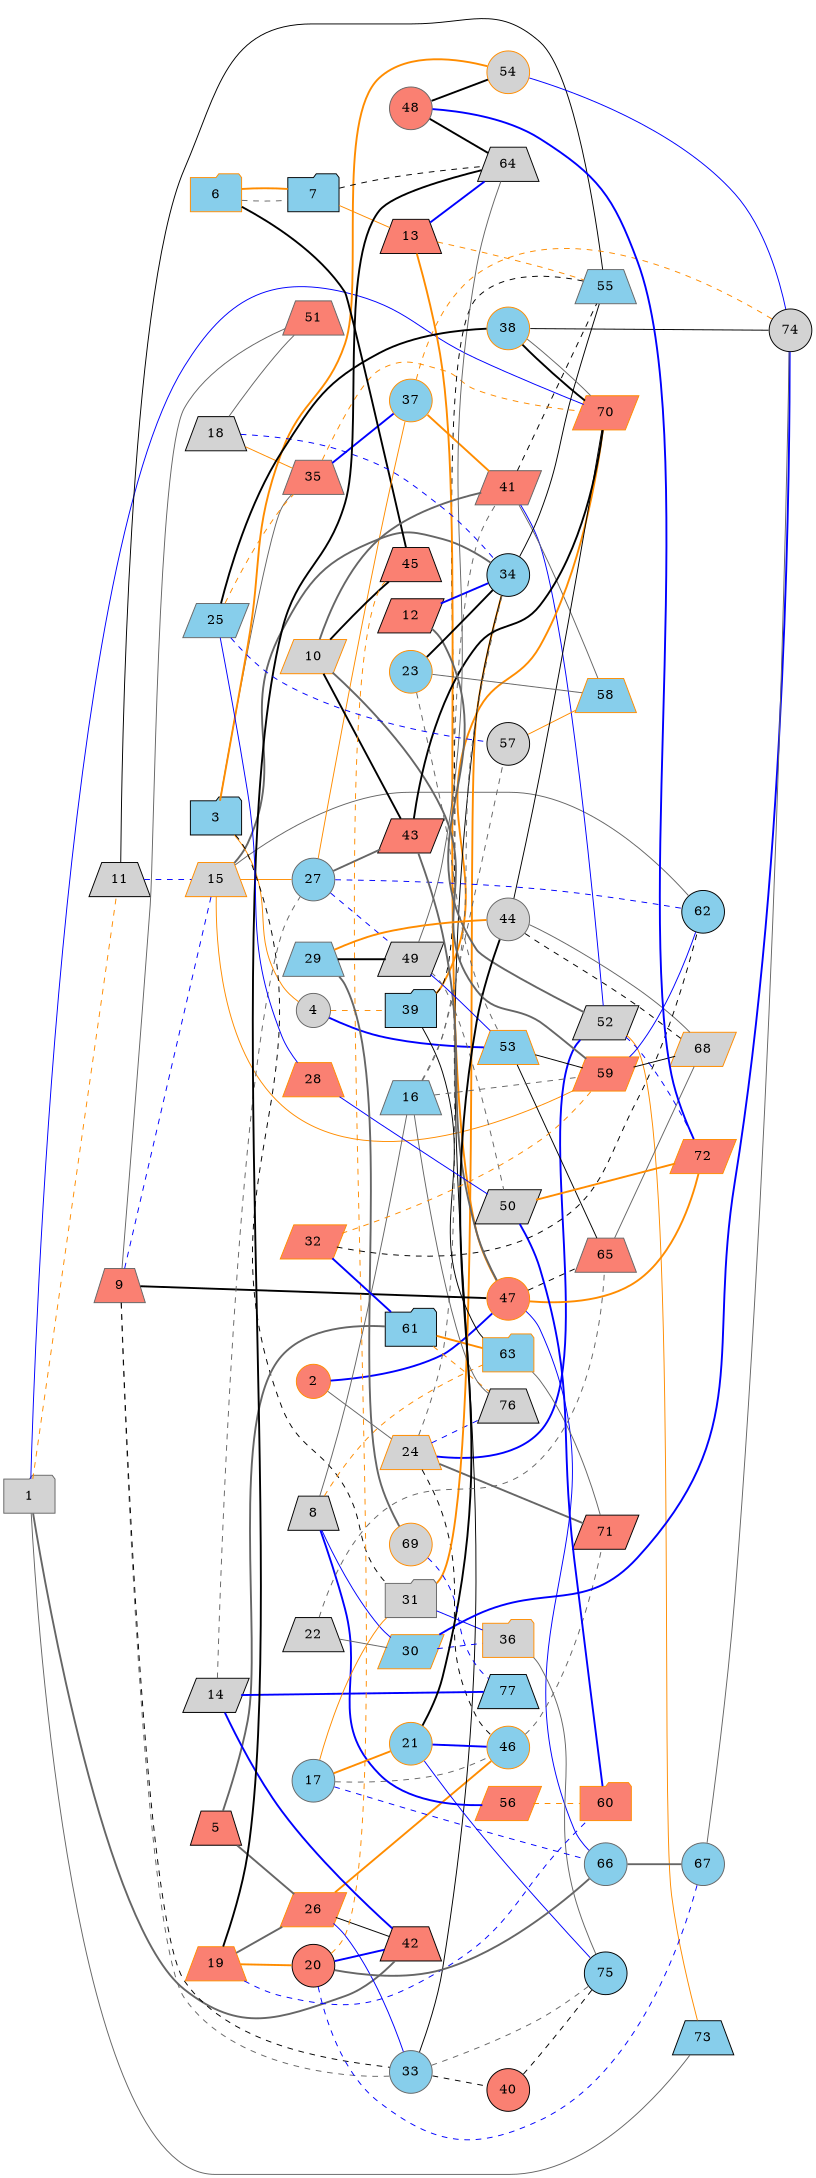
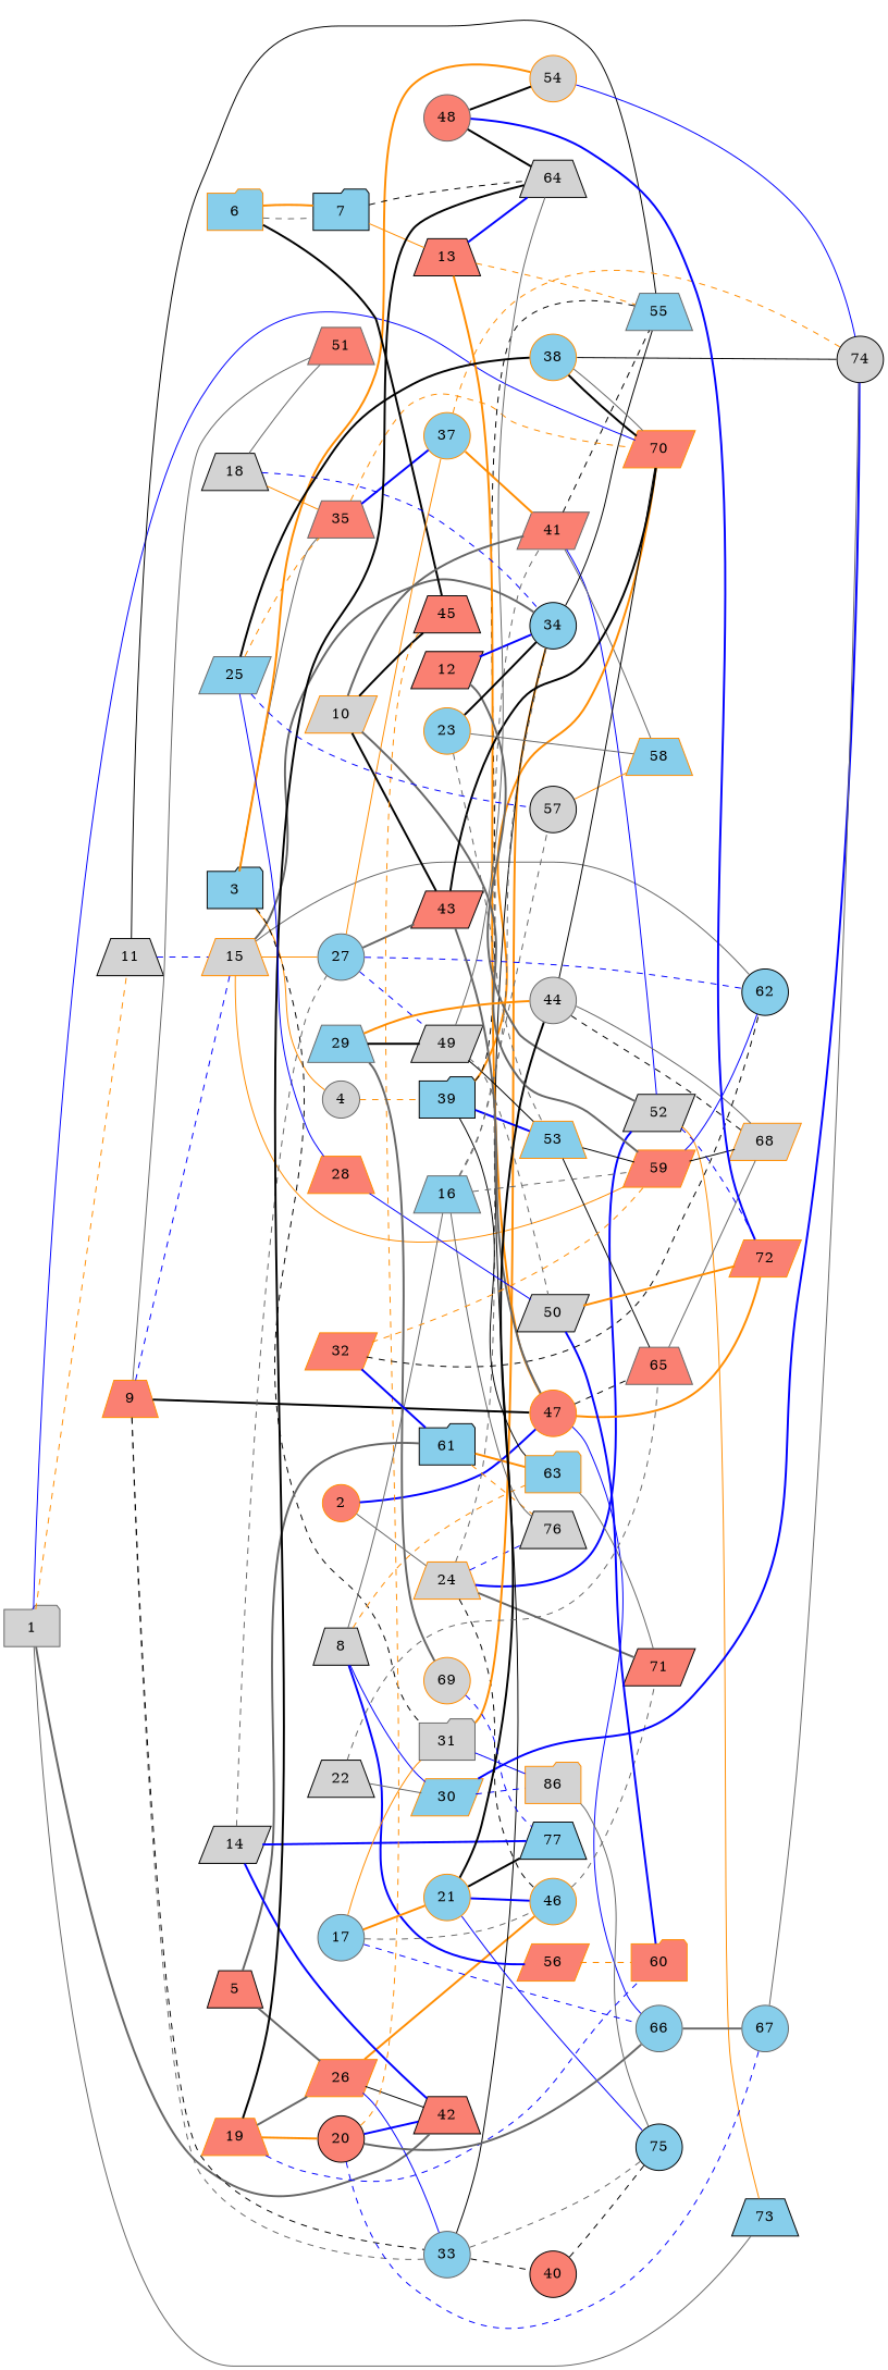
  graph {
    rankdir=LR
    node [color=black fillcolor=skyblue shape=trapezium style=filled]
    edge [color=gray40 style=bold]
    1 [color=gray40 fillcolor=lightgrey shape=folder]
    11 [fillcolor=lightgrey]
    42 [fillcolor=salmon]
    70 [color=darkorange fillcolor=salmon shape=parallelogram]
    73
    15 [color=darkorange fillcolor=lightgrey]
    55 [color=gray40]
    2 [color=darkorange fillcolor=salmon shape=circle]
    24 [color=darkorange fillcolor=lightgrey]
    47 [color=darkorange fillcolor=salmon shape=circle]
    41 [color=gray40 fillcolor=salmon shape=parallelogram]
    71 [fillcolor=salmon shape=parallelogram]
    52 [fillcolor=lightgrey shape=parallelogram]
    76 [fillcolor=lightgrey]
    46 [color=darkorange shape=circle]
    66 [color=gray40 shape=circle]
    65 [color=gray40 fillcolor=salmon]
    72 [color=darkorange fillcolor=salmon shape=parallelogram]
    3 [shape=folder]
    4 [color=gray40 fillcolor=lightgrey shape=circle]
    31 [color=gray40 fillcolor=lightgrey shape=folder]
    35 [color=gray40 fillcolor=salmon]
    54 [color=darkorange fillcolor=lightgrey shape=circle]
    39 [shape=folder]
    53 [color=darkorange]
    34 [shape=circle]
-   36 [color=darkorange fillcolor=lightgrey shape=folder]
+   36 [color=darkorange fillcolor=lightgrey shape=folder label=86]
    37 [color=darkorange shape=circle]
    74 [fillcolor=lightgrey shape=circle]
    63 [color=darkorange shape=folder]
    59 [color=darkorange fillcolor=salmon shape=parallelogram]
    5 [fillcolor=salmon]
    26 [color=darkorange fillcolor=salmon shape=parallelogram]
    61 [shape=folder]
    33 [color=gray40 shape=circle]
    6 [color=darkorange shape=folder]
    7 [shape=folder]
    45 [fillcolor=salmon]
    13 [fillcolor=salmon]
    64 [fillcolor=lightgrey]
    8 [fillcolor=lightgrey]
    16 [color=gray40]
    30 [color=darkorange shape=parallelogram]
    56 [color=darkorange fillcolor=salmon shape=parallelogram]
    57 [fillcolor=lightgrey shape=circle]
    60 [color=darkorange fillcolor=salmon shape=folder]
-   9 [color=gray40 fillcolor=salmon]
+   9 [color=darkorange fillcolor=salmon]
    51 [color=gray40 fillcolor=salmon]
    27 [color=gray40 shape=circle]
    62 [shape=circle]
    75 [shape=circle]
    40 [fillcolor=salmon shape=circle]
    10 [color=darkorange fillcolor=lightgrey shape=parallelogram]
    43 [fillcolor=salmon shape=parallelogram]
    58 [color=darkorange]
    12 [fillcolor=salmon shape=parallelogram]
    14 [fillcolor=lightgrey shape=parallelogram]
    77
    49 [fillcolor=lightgrey shape=parallelogram]
    68 [color=darkorange fillcolor=lightgrey shape=parallelogram]
    17 [color=gray40 shape=circle]
    21 [color=darkorange shape=circle]
    44 [color=gray40 fillcolor=lightgrey shape=circle]
    67 [color=gray40 shape=circle]
    18 [fillcolor=lightgrey]
    19 [color=darkorange fillcolor=salmon]
    20 [fillcolor=salmon shape=circle]
    22 [fillcolor=lightgrey]
    23 [color=darkorange shape=circle]
    25 [color=gray40 shape=parallelogram]
    28 [color=darkorange fillcolor=salmon]
    38 [color=darkorange shape=circle]
    50 [fillcolor=lightgrey shape=parallelogram]
    29 [color=gray40]
    69 [color=darkorange fillcolor=lightgrey shape=circle]
    32 [color=darkorange fillcolor=salmon shape=parallelogram]
    48 [color=gray40 fillcolor=salmon shape=circle]
    1 -- 11 [color=darkorange style=dashed]
    1 -- 42
    1 -- 70 [color=blue style=solid]
    1 -- 73 [style=solid]
    11 -- 15 [color=blue style=dashed]
    11 -- 55 [color=black style=solid]
    15 -- 34
    15 -- 59 [color=darkorange style=solid]
    15 -- 27 [color=darkorange style=solid]
    15 -- 62 [style=solid]
    2 -- 24 [style=solid]
    2 -- 47 [color=blue]
    24 -- 41 [style=dashed]
    24 -- 71
    24 -- 52 [color=blue]
    24 -- 76 [color=blue style=dashed]
    24 -- 46 [color=black style=dashed]
    47 -- 66 [color=blue style=solid]
    47 -- 65 [color=black style=dashed]
    47 -- 72 [color=darkorange]
    41 -- 55 [color=black style=dashed]
    41 -- 52 [color=blue style=solid]
    41 -- 58 [style=solid]
    52 -- 73 [color=darkorange style=solid]
    52 -- 72 [color=blue style=dashed]
    46 -- 71 [style=dashed]
    66 -- 67
    65 -- 68 [style=solid]
    3 -- 4 [color=darkorange style=solid]
    3 -- 31 [color=black style=dashed]
    3 -- 35 [style=solid]
    3 -- 54 [color=darkorange]
    4 -- 39 [color=darkorange style=dashed]
-   4 -- 53 [color=blue]
+   39 -- 53 [color=blue]
    31 -- 34 [color=darkorange]
    31 -- 36 [color=blue style=solid]
    35 -- 70 [color=darkorange style=dashed]
    35 -- 37 [color=blue]
    54 -- 74 [color=blue style=solid]
    39 -- 70 [color=darkorange]
    39 -- 55 [color=black style=dashed]
    39 -- 63 [color=black style=solid]
    53 -- 65 [color=black style=solid]
    53 -- 59 [color=black style=solid]
    34 -- 55 [color=black style=solid]
    36 -- 75 [style=solid]
    37 -- 41 [color=darkorange]
    37 -- 74 [color=darkorange style=dashed]
    63 -- 71 [style=solid]
    59 -- 62 [color=blue style=solid]
    59 -- 68 [color=black style=solid]
    5 -- 26
    5 -- 61
    26 -- 42 [color=black style=solid]
    26 -- 46 [color=darkorange]
    26 -- 33 [color=blue style=solid]
    61 -- 76 [color=darkorange style=dashed]
    61 -- 63 [color=darkorange]
    33 -- 34 [color=black style=solid]
    33 -- 75 [style=dashed]
    33 -- 40 [color=black style=dashed]
    6 -- 7 [style=dashed]
    6 -- 7 [color=darkorange]
    6 -- 45 [color=black]
    7 -- 13 [color=darkorange style=solid]
    7 -- 64 [color=black style=dashed]
    13 -- 55 [color=darkorange style=dashed]
    13 -- 47 [color=darkorange]
    13 -- 64 [color=blue]
    8 -- 63 [color=darkorange style=dashed]
    8 -- 16 [style=solid]
    8 -- 30 [color=blue style=solid]
    8 -- 56 [color=blue]
    16 -- 76 [style=solid]
    16 -- 34 [style=dashed]
    16 -- 59 [style=dashed]
    16 -- 57 [style=dashed]
    30 -- 36 [color=blue style=dashed]
    30 -- 74 [color=blue]
    56 -- 60 [color=darkorange style=dashed]
    57 -- 58 [color=darkorange style=solid]
    9 -- 15 [color=blue style=dashed]
    9 -- 47 [color=black]
    9 -- 33 [style=dashed]
    9 -- 33 [color=black style=dashed]
    9 -- 51 [style=solid]
    27 -- 37 [color=darkorange style=solid]
    27 -- 62 [color=blue style=dashed]
    27 -- 43
    27 -- 49 [color=blue style=dashed]
    40 -- 75 [color=black style=dashed]
    10 -- 41
    10 -- 59
    10 -- 45 [color=black]
    10 -- 43 [color=black]
    43 -- 70 [color=black]
    43 -- 47
    12 -- 52
    12 -- 34 [color=blue]
    14 -- 42 [color=blue]
    14 -- 27 [style=dashed]
    14 -- 77 [color=blue]
-   49 -- 53 [color=blue style=solid]
+   49 -- 53 [color=black style=solid]
    49 -- 64 [style=solid]
    49 -- 50 [style=dashed]
    17 -- 46 [style=dashed]
    17 -- 66 [color=blue style=dashed]
    17 -- 31 [color=darkorange style=solid]
    17 -- 21 [color=darkorange]
    21 -- 46 [color=blue]
    21 -- 75 [color=blue style=solid]
+   21 -- 77 [color=black]
    21 -- 44 [color=black]
    44 -- 70 [color=black style=solid]
    44 -- 68 [color=black style=dashed]
    44 -- 68 [style=solid]
    67 -- 74 [style=solid]
    18 -- 35 [color=darkorange style=solid]
    18 -- 34 [color=blue style=dashed]
    18 -- 51 [style=solid]
    19 -- 26
    19 -- 64 [color=black]
    19 -- 60 [color=blue style=dashed]
    19 -- 20 [color=darkorange]
    20 -- 42 [color=blue]
    20 -- 66
    20 -- 45 [color=darkorange style=dashed]
    20 -- 67 [color=blue style=dashed]
    22 -- 65 [style=dashed]
    22 -- 30 [style=solid]
    23 -- 53 [style=dashed]
    23 -- 34 [color=black]
    23 -- 58 [style=solid]
    25 -- 35 [color=darkorange style=dashed]
    25 -- 57 [color=blue style=dashed]
    25 -- 28 [color=blue style=solid]
    25 -- 38 [color=black]
    28 -- 50 [color=blue style=solid]
    38 -- 70 [color=black]
    38 -- 70 [style=solid]
    38 -- 74 [color=black style=solid]
    50 -- 72 [color=darkorange]
    50 -- 60 [color=blue]
    29 -- 49 [color=black]
    29 -- 44 [color=darkorange]
    29 -- 69
    69 -- 77 [color=blue style=dashed]
    32 -- 59 [color=darkorange style=dashed]
    32 -- 61 [color=blue]
    32 -- 62 [color=black style=dashed]
    48 -- 72 [color=blue]
    48 -- 54 [color=black]
    48 -- 64 [color=black]
  }
